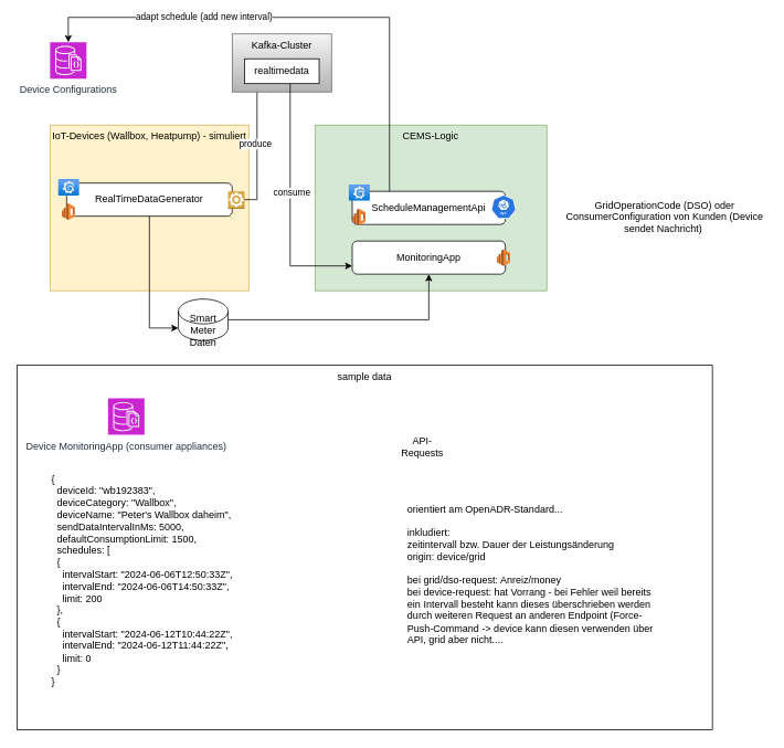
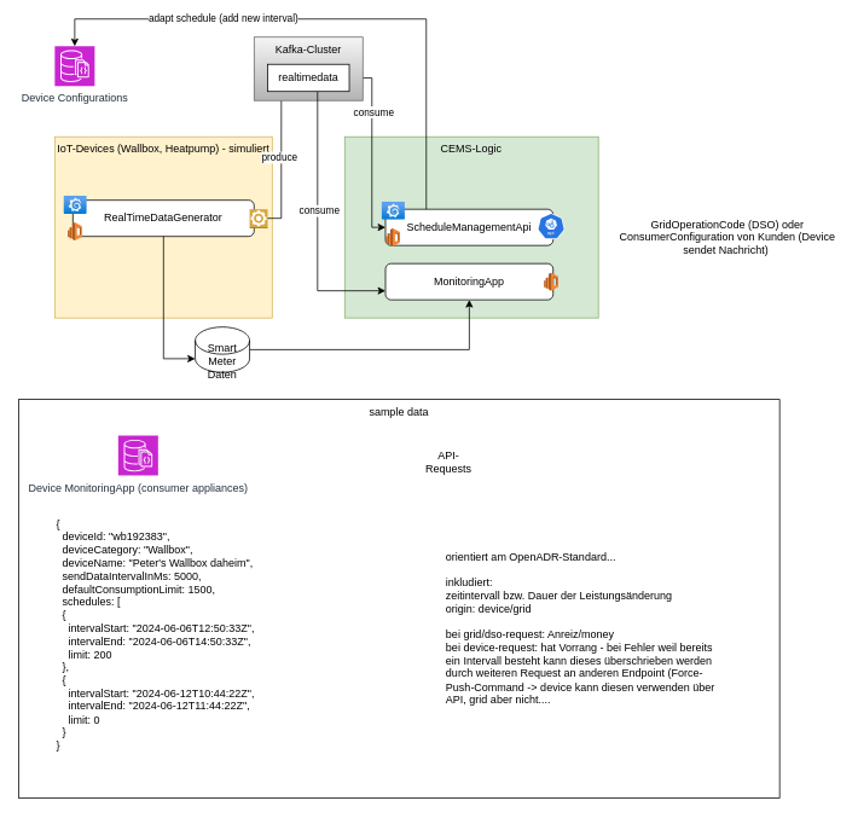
  <mxCell id="0" />
  <mxCell id="1" parent="0" />
  <mxCell id="2" value="sample data" style="rounded=0;whiteSpace=wrap;html=1;verticalAlign=top;" vertex="1" parent="1"><mxGeometry y="440" width="840" height="440" as="geometry" x="20" /></mxCell>
  <mxCell id="3" value="CEMS-Logic" style="rounded=0;whiteSpace=wrap;html=1;verticalAlign=top;fillColor=#d5e8d4;strokeColor=#82b366;" vertex="1" parent="1"><mxGeometry x="380" y="150" width="280" height="200" as="geometry" /></mxCell>
  <mxCell id="4" value="IoT-Devices (Wallbox, Heatpump) - simuliert" style="rounded=0;whiteSpace=wrap;html=1;verticalAlign=top;fillColor=#fff2cc;strokeColor=#d6b656;" vertex="1" parent="1"><mxGeometry x="60" y="150" width="240" height="200" as="geometry" /></mxCell>
  <mxCell id="5" style="edgeStyle=orthogonalEdgeStyle;rounded=0;orthogonalLoop=1;jettySize=auto;html=1;entryX=0.167;entryY=1;entryDx=0;entryDy=0;entryPerimeter=0;" edge="1" parent="1" source="7" target="14"><mxGeometry relative="1" as="geometry"><Array as="points"><mxPoint x="310" y="240" /></Array></mxGeometry></mxCell>
  <mxCell id="6" value="produce" style="edgeLabel;html=1;align=center;verticalAlign=middle;resizable=0;points=[];" vertex="1" connectable="0" parent="5"><mxGeometry x="0.138" y="3" relative="1" as="geometry"><mxPoint as="offset" /></mxGeometry></mxCell>
  <mxCell id="7" value="RealTimeDataGenerator" style="rounded=1;whiteSpace=wrap;html=1;" vertex="1" parent="1"><mxGeometry x="80" y="220" width="200" height="40" as="geometry" /></mxCell>
  <mxCell id="8" value="ScheduleManagementApi" style="rounded=1;whiteSpace=wrap;html=1;" vertex="1" parent="1"><mxGeometry x="425" y="230" width="185" height="40" as="geometry" /></mxCell>
+ <mxCell id="9" style="edgeStyle=orthogonalEdgeStyle;rounded=0;orthogonalLoop=1;jettySize=auto;html=1;entryX=0;entryY=0.5;entryDx=0;entryDy=0;" edge="1" parent="1" source="14" target="8"><mxGeometry relative="1" as="geometry"><Array as="points"><mxPoint x="410" y="85" /><mxPoint x="410" y="250" /></Array></mxGeometry></mxCell>
+ <mxCell id="10" value="consume" style="edgeLabel;html=1;align=center;verticalAlign=middle;resizable=0;points=[];" vertex="1" connectable="0" parent="9"><mxGeometry x="-0.4" y="1" relative="1" as="geometry"><mxPoint as="offset" /></mxGeometry></mxCell>
  <mxCell id="11" value="Kafka-Cluster" style="rounded=0;whiteSpace=wrap;html=1;verticalAlign=top;fillColor=#f5f5f5;gradientColor=#b3b3b3;strokeColor=#666666;" vertex="1" parent="1"><mxGeometry x="280" y="40" width="120" height="70" as="geometry" /></mxCell>
  <mxCell id="12" style="edgeStyle=orthogonalEdgeStyle;rounded=0;orthogonalLoop=1;jettySize=auto;html=1;entryX=0;entryY=0.75;entryDx=0;entryDy=0;" edge="1" parent="1" source="14" target="21"><mxGeometry relative="1" as="geometry"><Array as="points"><mxPoint x="350" y="320" /></Array></mxGeometry></mxCell>
  <mxCell id="13" value="consume" style="edgeLabel;html=1;align=center;verticalAlign=middle;resizable=0;points=[];" vertex="1" connectable="0" parent="12"><mxGeometry x="-0.112" y="1" relative="1" as="geometry"><mxPoint as="offset" /></mxGeometry></mxCell>
  <mxCell id="14" value="realtimedata" style="whiteSpace=wrap;html=1;rounded=0;" vertex="1" parent="1"><mxGeometry x="295" y="70" width="90" height="30" as="geometry" /></mxCell>
  <mxCell id="15" value="" style="outlineConnect=0;dashed=0;verticalLabelPosition=bottom;verticalAlign=top;align=center;html=1;shape=mxgraph.aws3.worker;fillColor=#D9A741;gradientColor=none;" vertex="1" parent="1"><mxGeometry x="275" y="230" width="20" height="21" as="geometry" /></mxCell>
  <mxCell id="16" value="" style="image;aspect=fixed;html=1;points=[];align=center;fontSize=12;image=img/lib/azure2/other/Grafana.svg;" vertex="1" parent="1"><mxGeometry x="421" y="222" width="25.76" height="20" as="geometry" /></mxCell>
  <mxCell id="17" value="" style="outlineConnect=0;dashed=0;verticalLabelPosition=bottom;verticalAlign=top;align=center;html=1;shape=mxgraph.aws3.elasticsearch_service;fillColor=#F58534;gradientColor=none;" vertex="1" parent="1"><mxGeometry x="425.32" y="251" width="15.68" height="20" as="geometry" /></mxCell>
  <mxCell id="18" value="" style="image;aspect=fixed;html=1;points=[];align=center;fontSize=12;image=img/lib/azure2/other/Grafana.svg;" vertex="1" parent="1"><mxGeometry x="70" y="215.5" width="25.76" height="20" as="geometry" /></mxCell>
  <mxCell id="19" value="" style="outlineConnect=0;dashed=0;verticalLabelPosition=bottom;verticalAlign=top;align=center;html=1;shape=mxgraph.aws3.elasticsearch_service;fillColor=#F58534;gradientColor=none;" vertex="1" parent="1"><mxGeometry x="74.32" y="244.5" width="15.68" height="20" as="geometry" /></mxCell>
  <mxCell id="20" value="Device Configurations" style="sketch=0;points=[[0,0,0],[0.25,0,0],[0.5,0,0],[0.75,0,0],[1,0,0],[0,1,0],[0.25,1,0],[0.5,1,0],[0.75,1,0],[1,1,0],[0,0.25,0],[0,0.5,0],[0,0.75,0],[1,0.25,0],[1,0.5,0],[1,0.75,0]];outlineConnect=0;fontColor=#232F3E;fillColor=#C925D1;strokeColor=#ffffff;dashed=0;verticalLabelPosition=bottom;verticalAlign=top;align=center;html=1;fontSize=12;fontStyle=0;aspect=fixed;shape=mxgraph.aws4.resourceIcon;resIcon=mxgraph.aws4.documentdb_with_mongodb_compatibility;" vertex="1" parent="1"><mxGeometry x="60" y="50" width="44" height="44" as="geometry" /></mxCell>
  <mxCell id="21" value="MonitoringApp" style="rounded=1;whiteSpace=wrap;html=1;" vertex="1" parent="1"><mxGeometry x="425" y="290" width="185" height="40" as="geometry" /></mxCell>
  <mxCell id="22" style="edgeStyle=orthogonalEdgeStyle;rounded=0;orthogonalLoop=1;jettySize=auto;html=1;entryX=0.5;entryY=0;entryDx=0;entryDy=0;entryPerimeter=0;" edge="1" parent="1" source="8" target="20"><mxGeometry relative="1" as="geometry"><Array as="points"><mxPoint x="470" y="20" /><mxPoint x="82" y="20" /></Array></mxGeometry></mxCell>
  <mxCell id="23" value="adapt schedule (add new interval)" style="edgeLabel;html=1;align=center;verticalAlign=middle;resizable=0;points=[];" vertex="1" connectable="0" parent="22"><mxGeometry x="0.384" y="-1" relative="1" as="geometry"><mxPoint x="1" as="offset" /></mxGeometry></mxCell>
  <mxCell id="24" value="{&lt;div&gt;&amp;nbsp; deviceId: &quot;wb192383&quot;,&lt;/div&gt;&lt;div&gt;&amp;nbsp; deviceCategory: &quot;Wallbox&quot;,&lt;/div&gt;&lt;div&gt;&amp;nbsp; deviceName: &quot;Peter's Wallbox daheim&quot;,&lt;/div&gt;&lt;div&gt;&amp;nbsp; sendDataIntervalInMs: 5000,&lt;/div&gt;&lt;div&gt;&amp;nbsp; defaultConsumptionLimit: 1500,&lt;/div&gt;&lt;div&gt;&amp;nbsp; schedules: [&lt;/div&gt;&lt;div&gt;&amp;nbsp; {&lt;/div&gt;&lt;div&gt;&amp;nbsp; &amp;nbsp; intervalStart: &quot;2024-06-06T12:50:33Z&quot;,&lt;/div&gt;&lt;div&gt;&amp;nbsp; &amp;nbsp; intervalEnd: &quot;2024-06-06T14:50:33Z&quot;,&lt;/div&gt;&lt;div&gt;&amp;nbsp; &amp;nbsp; limit: 200&lt;/div&gt;&lt;div&gt;&amp;nbsp; },&lt;/div&gt;&lt;div&gt;&lt;div&gt;&amp;nbsp; {&lt;/div&gt;&lt;div&gt;&amp;nbsp; &amp;nbsp; intervalStart: &quot;2024-06-12T10:44:22Z&quot;,&lt;/div&gt;&lt;div&gt;&amp;nbsp; &amp;nbsp; intervalEnd: &quot;2024-06-12T11:44:22Z&quot;,&lt;/div&gt;&lt;div&gt;&amp;nbsp; &amp;nbsp; limit: 0&lt;/div&gt;&lt;div&gt;&amp;nbsp; }&lt;/div&gt;&lt;/div&gt;&lt;div&gt;&lt;div&gt;}&lt;/div&gt;&lt;/div&gt;" style="text;html=1;align=left;verticalAlign=middle;whiteSpace=wrap;rounded=0;" vertex="1" parent="1"><mxGeometry x="60" y="560" width="310" height="280" as="geometry" /></mxCell>
  <mxCell id="25" value="Device MonitoringApp (consumer appliances)" style="sketch=0;points=[[0,0,0],[0.25,0,0],[0.5,0,0],[0.75,0,0],[1,0,0],[0,1,0],[0.25,1,0],[0.5,1,0],[0.75,1,0],[1,1,0],[0,0.25,0],[0,0.5,0],[0,0.75,0],[1,0.25,0],[1,0.5,0],[1,0.75,0]];outlineConnect=0;fontColor=#232F3E;fillColor=#C925D1;strokeColor=#ffffff;dashed=0;verticalLabelPosition=bottom;verticalAlign=top;align=center;html=1;fontSize=12;fontStyle=0;aspect=fixed;shape=mxgraph.aws4.resourceIcon;resIcon=mxgraph.aws4.documentdb_with_mongodb_compatibility;" vertex="1" parent="1"><mxGeometry x="130" y="480" width="44" height="44" as="geometry" /></mxCell>
  <mxCell id="26" value="" style="outlineConnect=0;dashed=0;verticalLabelPosition=bottom;verticalAlign=top;align=center;html=1;shape=mxgraph.aws3.elasticsearch_service;fillColor=#F58534;gradientColor=none;" vertex="1" parent="1"><mxGeometry x="600" y="300" width="15.68" height="20" as="geometry" /></mxCell>
  <mxCell id="27" style="edgeStyle=orthogonalEdgeStyle;rounded=0;orthogonalLoop=1;jettySize=auto;html=1;entryX=0.5;entryY=1;entryDx=0;entryDy=0;" edge="1" parent="1" source="28" target="21"><mxGeometry relative="1" as="geometry" /></mxCell>
  <mxCell id="28" value="Smart Meter Daten" style="shape=cylinder3;whiteSpace=wrap;html=1;boundedLbl=1;backgroundOutline=1;size=15;" vertex="1" parent="1"><mxGeometry x="215" y="360" width="60" height="50" as="geometry" /></mxCell>
  <mxCell id="29" style="edgeStyle=orthogonalEdgeStyle;rounded=0;orthogonalLoop=1;jettySize=auto;html=1;entryX=0;entryY=1;entryDx=0;entryDy=-15;entryPerimeter=0;" edge="1" parent="1" source="7" target="28"><mxGeometry relative="1" as="geometry"><Array as="points"><mxPoint x="180" y="395" /></Array></mxGeometry></mxCell>
  <mxCell id="30" value="GridOperationCode (DSO) oder ConsumerConfiguration von Kunden (Device sendet Nachricht)&amp;nbsp;" style="text;html=1;align=center;verticalAlign=middle;whiteSpace=wrap;rounded=0;" vertex="1" parent="1"><mxGeometry x="680" y="246" width="245" height="30" as="geometry" /></mxCell>
  <mxCell id="31" value="orientiert am OpenADR-Standard...&lt;div&gt;&lt;br&gt;&lt;/div&gt;&lt;div&gt;inkludiert:&amp;nbsp;&lt;/div&gt;&lt;div&gt;zeitintervall bzw. Dauer der Leistungsänderung&lt;/div&gt;&lt;div&gt;origin: device/grid&lt;/div&gt;&lt;div&gt;&lt;br&gt;&lt;/div&gt;&lt;div&gt;bei grid/dso-request: Anreiz/money&lt;/div&gt;&lt;div&gt;bei device-request: hat Vorrang - bei Fehler weil bereits ein Intervall besteht kann dieses überschrieben werden durch weiteren Request an anderen Endpoint (Force-Push-Command -&amp;gt; device kann diesen verwenden über API, grid aber nicht....&lt;/div&gt;&lt;div&gt;&lt;br&gt;&lt;/div&gt;" style="text;html=1;align=left;verticalAlign=middle;whiteSpace=wrap;rounded=0;" vertex="1" parent="1"><mxGeometry x="490" y="560" width="310" height="280" as="geometry" /></mxCell>
  <mxCell id="32" value="" style="aspect=fixed;sketch=0;html=1;dashed=0;whitespace=wrap;verticalLabelPosition=bottom;verticalAlign=top;fillColor=#2875E2;strokeColor=#ffffff;points=[[0.005,0.63,0],[0.1,0.2,0],[0.9,0.2,0],[0.5,0,0],[0.995,0.63,0],[0.72,0.99,0],[0.5,1,0],[0.28,0.99,0]];shape=mxgraph.kubernetes.icon2;kubernetesLabel=1;prIcon=api" vertex="1" parent="1"><mxGeometry x="592.84" y="234.2" width="30" height="28.8" as="geometry" /></mxCell>
- <mxCell id="33" value="API-Requests" style="text;html=1;align=center;verticalAlign=middle;whiteSpace=wrap;rounded=0;" vertex="1" parent="1"><mxGeometry x="480" y="524" width="60" height="30" as="geometry" /></mxCell>
+ <mxCell id="33" value="API-Requests" style="text;html=1;align=center;verticalAlign=middle;whiteSpace=wrap;rounded=0;" vertex="1" parent="1"><mxGeometry x="465" y="494" width="60" height="30" as="geometry" /></mxCell>
